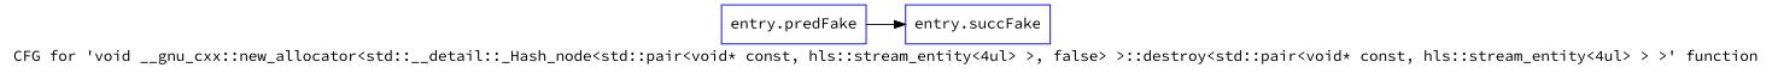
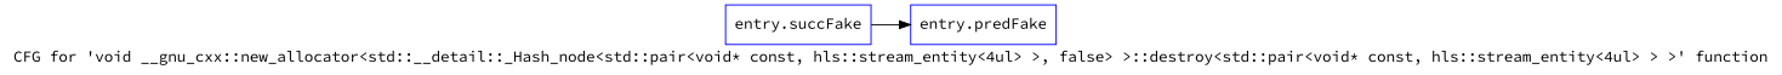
  digraph {
    label="CFG for 'void __gnu_cxx::new_allocator\<std::__detail::_Hash_node\<std::pair\<void* const, hls::stream_entity\<4ul\> \>, false\> \>::destroy\<std::pair\<void* const, hls::stream_entity\<4ul\> \> \>' function"
    rankdir=LR
    fontname="Source Code Pro"
    node [shape=record color=blue fontname="Source Code Pro"]
    n1 [label="{entry.predFake}"]
    n2 [filename="/tools/Xilinx/Vitis_HLS/2022.1/tps/lnx64/gcc-8.3.0/lib/gcc/x86_64-pc-linux-gnu/8.3.0/../../../../include/c++/8.3.0/ext/new_allocator.h" label="{entry.succFake}" linenumber=140]
-   n1 -> n2 [execusionnum=0 filename="/tools/Xilinx/Vitis_HLS/2022.1/tps/lnx64/gcc-8.3.0/lib/gcc/x86_64-pc-linux-gnu/8.3.0/../../../../include/c++/8.3.0/ext/new_allocator.h" fontname="Source Code Pro"]
+   n2 -> n1 [execusionnum=0 filename="/tools/Xilinx/Vitis_HLS/2022.1/tps/lnx64/gcc-8.3.0/lib/gcc/x86_64-pc-linux-gnu/8.3.0/../../../../include/c++/8.3.0/ext/new_allocator.h" fontname="Source Code Pro"]
  }
